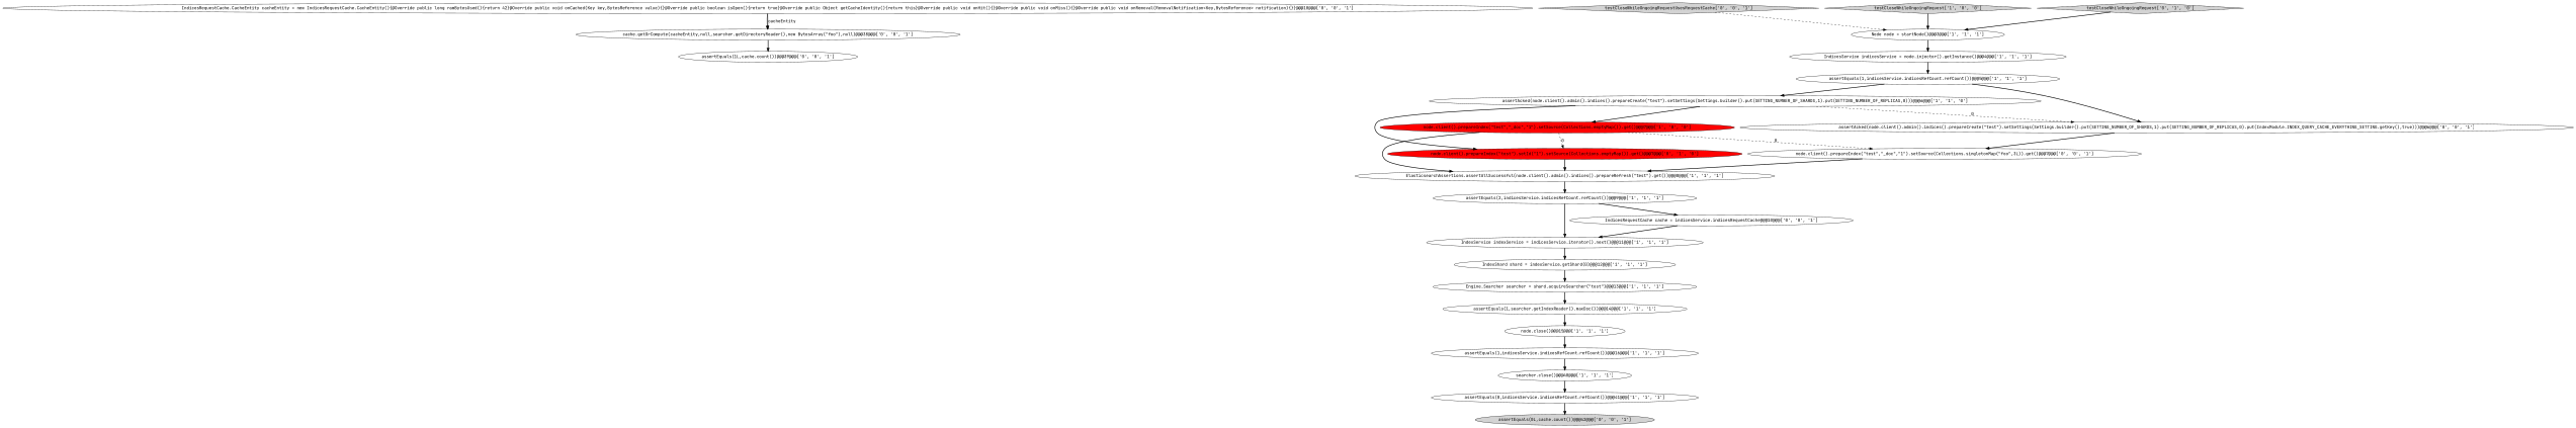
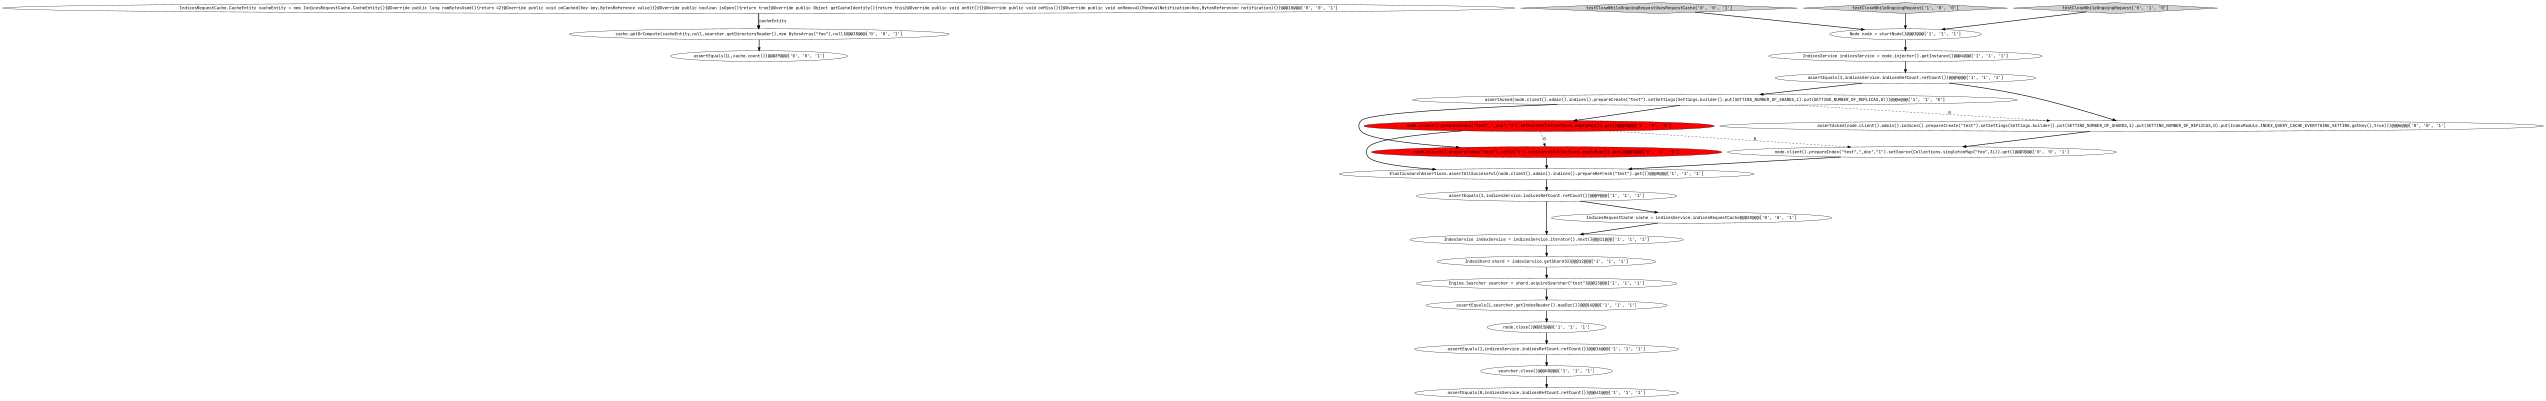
  digraph {
    fontname="JetBrains Mono"
    node [fillcolor=white fontname="JetBrains Mono" shape=ellipse style=filled]
    edge [fontname="JetBrains Mono" style=bold]
    n1 [label="IndicesRequestCache.CacheEntity cacheEntity = new IndicesRequestCache.CacheEntity(){@Override public long ramBytesUsed(){return 42}@Override public void onCached(Key key,BytesReference value){}@Override public boolean isOpen(){return true}@Override public Object getCacheIdentity(){return this}@Override public void onHit(){}@Override public void onMiss(){}@Override public void onRemoval(RemovalNotification<Key,BytesReference> notification){}}@@@18@@@['0', '0', '1']"]
    n2 [label="cache.getOrCompute(cacheEntity,null,searcher.getDirectoryReader(),new BytesArray(\"foo\"),null)@@@38@@@['0', '0', '1']"]
    n3 [label="assertEquals(1L,cache.count())@@@39@@@['0', '0', '1']"]
    n4 [label="assertEquals(1,indicesService.indicesRefCount.refCount())@@@16@@@['1', '1', '1']"]
    n5 [label="searcher.close()@@@40@@@['1', '1', '1']"]
    n6 [label="assertEquals(0,indicesService.indicesRefCount.refCount())@@@41@@@['1', '1', '1']"]
    n7 [label="Node node = startNode()@@@3@@@['1', '1', '1']"]
    n8 [label="IndicesService indicesService = node.injector().getInstance()@@@4@@@['1', '1', '1']"]
    n9 [label="assertEquals(1,indicesService.indicesRefCount.refCount())@@@5@@@['1', '1', '1']"]
    n10 [fillcolor=lightgray label="testCloseWhileOngoingRequestUsesRequestCache['0', '0', '1']" shape=diamond]
-   n11 [fillcolor=lightgray label="assertEquals(0L,cache.count())@@@42@@@['0', '0', '1']"]
    n12 [fillcolor=lightgray label="testCloseWhileOngoingRequest['1', '0', '0']" shape=diamond]
    n13 [label="node.client().prepareIndex(\"test\",\"_doc\",\"1\").setSource(Collections.singletonMap(\"foo\",3L)).get()@@@7@@@['0', '0', '1']"]
    n14 [label="ElasticsearchAssertions.assertAllSuccessful(node.client().admin().indices().prepareRefresh(\"test\").get())@@@8@@@['1', '1', '1']"]
    n15 [label="assertEquals(2,indicesService.indicesRefCount.refCount())@@@9@@@['1', '1', '1']"]
    n16 [label="Engine.Searcher searcher = shard.acquireSearcher(\"test\")@@@13@@@['1', '1', '1']"]
    n17 [label="assertEquals(1,searcher.getIndexReader().maxDoc())@@@14@@@['1', '1', '1']"]
    n18 [label="node.close()@@@15@@@['1', '1', '1']"]
    n19 [label="IndexService indexService = indicesService.iterator().next()@@@11@@@['1', '1', '1']"]
    n20 [label="IndicesRequestCache cache = indicesService.indicesRequestCache@@@10@@@['0', '0', '1']"]
    n21 [label="IndexShard shard = indexService.getShard(0)@@@12@@@['1', '1', '1']"]
    n22 [fillcolor=red label="node.client().prepareIndex(\"test\").setId(\"1\").setSource(Collections.emptyMap()).get()@@@7@@@['0', '1', '0']"]
    n23 [fillcolor=red label="node.client().prepareIndex(\"test\",\"_doc\",\"1\").setSource(Collections.emptyMap()).get()@@@7@@@['1', '0', '0']"]
    n24 [fillcolor=lightgray label="testCloseWhileOngoingRequest['0', '1', '0']" shape=diamond]
    n25 [label="assertAcked(node.client().admin().indices().prepareCreate(\"test\").setSettings(Settings.builder().put(SETTING_NUMBER_OF_SHARDS,1).put(SETTING_NUMBER_OF_REPLICAS,0)))@@@6@@@['1', '1', '0']"]
    n26 [label="assertAcked(node.client().admin().indices().prepareCreate(\"test\").setSettings(Settings.builder().put(SETTING_NUMBER_OF_SHARDS,1).put(SETTING_NUMBER_OF_REPLICAS,0).put(IndexModule.INDEX_QUERY_CACHE_EVERYTHING_SETTING.getKey(),true)))@@@6@@@['0', '0', '1']"]
    n1 -> n2
    n1 -> n2 [label=cacheEntity style=solid]
    n2 -> n3
    n4 -> n5
    n5 -> n6
-   n6 -> n11
    n7 -> n8
    n8 -> n9
    n9 -> n25
    n9 -> n26
-   n10 -> n7 [style=dashed]
+   n10 -> n7
    n12 -> n7
    n13 -> n14
    n14 -> n15
    n15 -> n19
    n15 -> n20
    n16 -> n17
    n17 -> n18
    n18 -> n4
    n19 -> n21
    n20 -> n19
    n21 -> n16
    n22 -> n14
    n23 -> n13 [label=0 style=dashed]
    n23 -> n14
    n23 -> n22 [label=0 style=dashed]
    n24 -> n7
    n25 -> n22
    n25 -> n23
    n25 -> n26 [label=0 style=dashed]
    n26 -> n13
  }
